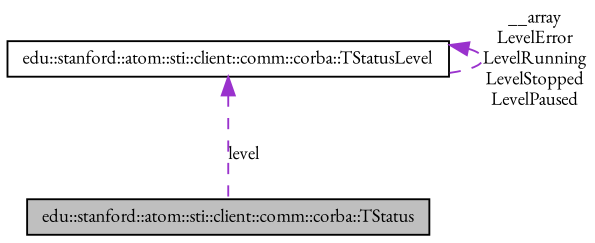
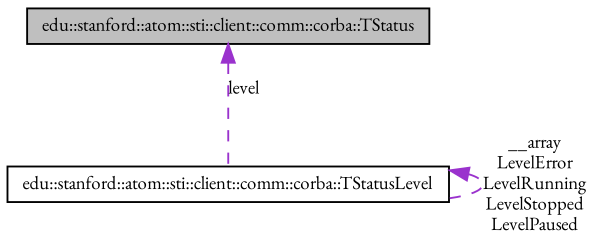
  digraph {
    fontname="EB Garamond"
    node [color=black fontname="EB Garamond" fontsize=10 shape=record style=filled]
    edge [color=darkorchid3 dir=back fontname="EB Garamond" fontsize=10 labelfontname="FreeSans.ttf" labelfontsize=10 style=dashed]
    n1 [fillcolor=grey75 fontcolor=black height=0.2 label="edu::stanford::atom::sti::client::comm::corba::TStatus" width=0.4]
    n2 [fillcolor=white height=0.2 label="edu::stanford::atom::sti::client::comm::corba::TStatusLevel" width=0.4]
-   n2 -> n1 [label=level]
+   n1 -> n2 [label=level]
    n2 -> n2 [label="__array\nLevelError\nLevelRunning\nLevelStopped\nLevelPaused"]
  }
